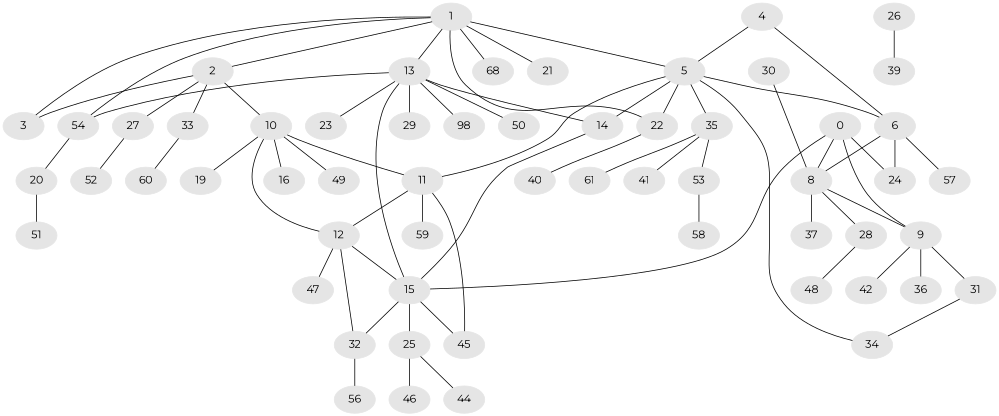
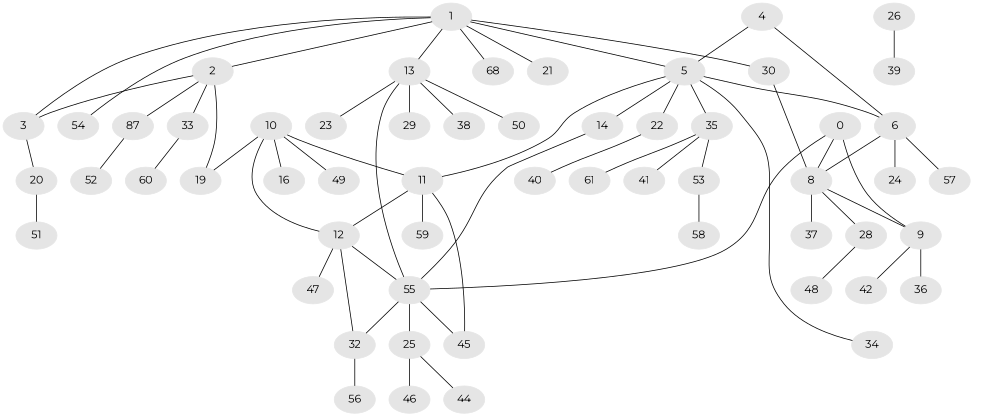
  graph {
    fontname=Montserrat
    node [color=gray90 fontname=Montserrat style=filled]
    edge [fontname=Montserrat]
    1
    2
    3
    5
    13
    n6 [label=68]
    21
    30
    54
    10
-   27
+   27 [label=87]
    33
    20
    6
    11
    14
    22
    34
    35
-   15
+   15 [label=55]
    23
    29
-   38 [label=98]
+   38
    50
    8
    9
    28
    37
    12
    16
    19
    49
    52
    60
    51
    4
    24
    57
    45
    59
    40
    41
    53
    61
    n45 [label=0]
-   31
    36
    42
    25
    32
    48
    47
    26
    39
    44
    46
    56
    58
    1 -- 2
    1 -- 3
    1 -- 5
    1 -- 13
    1 -- n6
    1 -- 21
-   1 -- 22
+   1 -- 30
    1 -- 54
    2 -- 3
-   2 -- 10
+   2 -- 19
    2 -- 27
    2 -- 33
-   54 -- 20
+   3 -- 20
    5 -- 6
    5 -- 11
    5 -- 14
    5 -- 22
    5 -- 34
    5 -- 35
-   13 -- 54
-   13 -- 14
    13 -- 15
    13 -- 23
    13 -- 29
    13 -- 38
    13 -- 50
    30 -- 8
    10 -- 11
    10 -- 12
    10 -- 16
    10 -- 19
    10 -- 49
    27 -- 52
    33 -- 60
    20 -- 51
    6 -- 8
    6 -- 24
    6 -- 57
    11 -- 12
    11 -- 45
    11 -- 59
    14 -- 15
    22 -- 40
    35 -- 41
    35 -- 53
    35 -- 61
    15 -- 45
    15 -- 25
    15 -- 32
    8 -- 9
    8 -- 28
    8 -- 37
-   9 -- 31
    9 -- 36
    9 -- 42
    28 -- 48
    12 -- 15
    12 -- 32
    12 -- 47
    4 -- 5
    4 -- 6
    53 -- 58
    n45 -- 15
    n45 -- 8
    n45 -- 9
-   n45 -- 24
-   31 -- 34
    25 -- 44
    25 -- 46
    32 -- 56
    26 -- 39
  }
